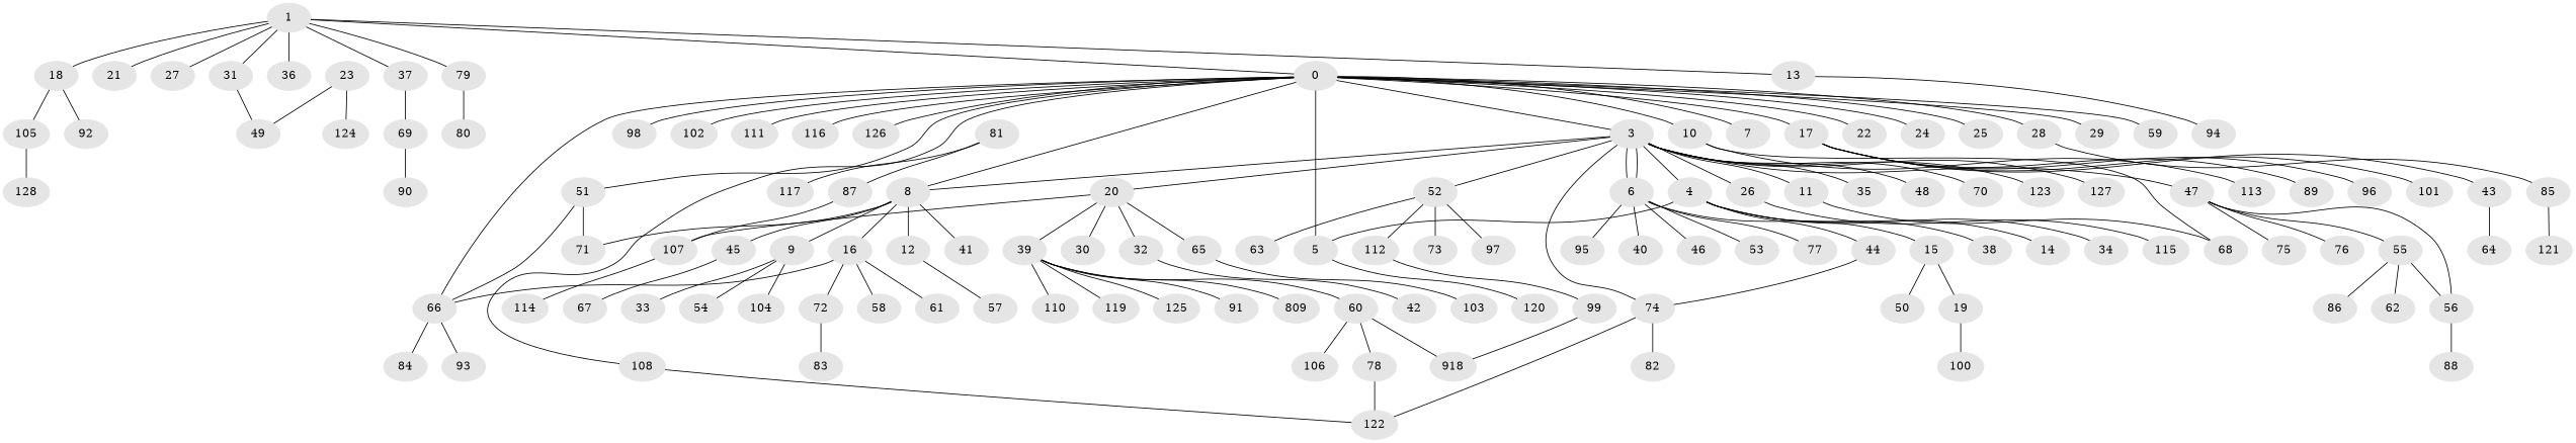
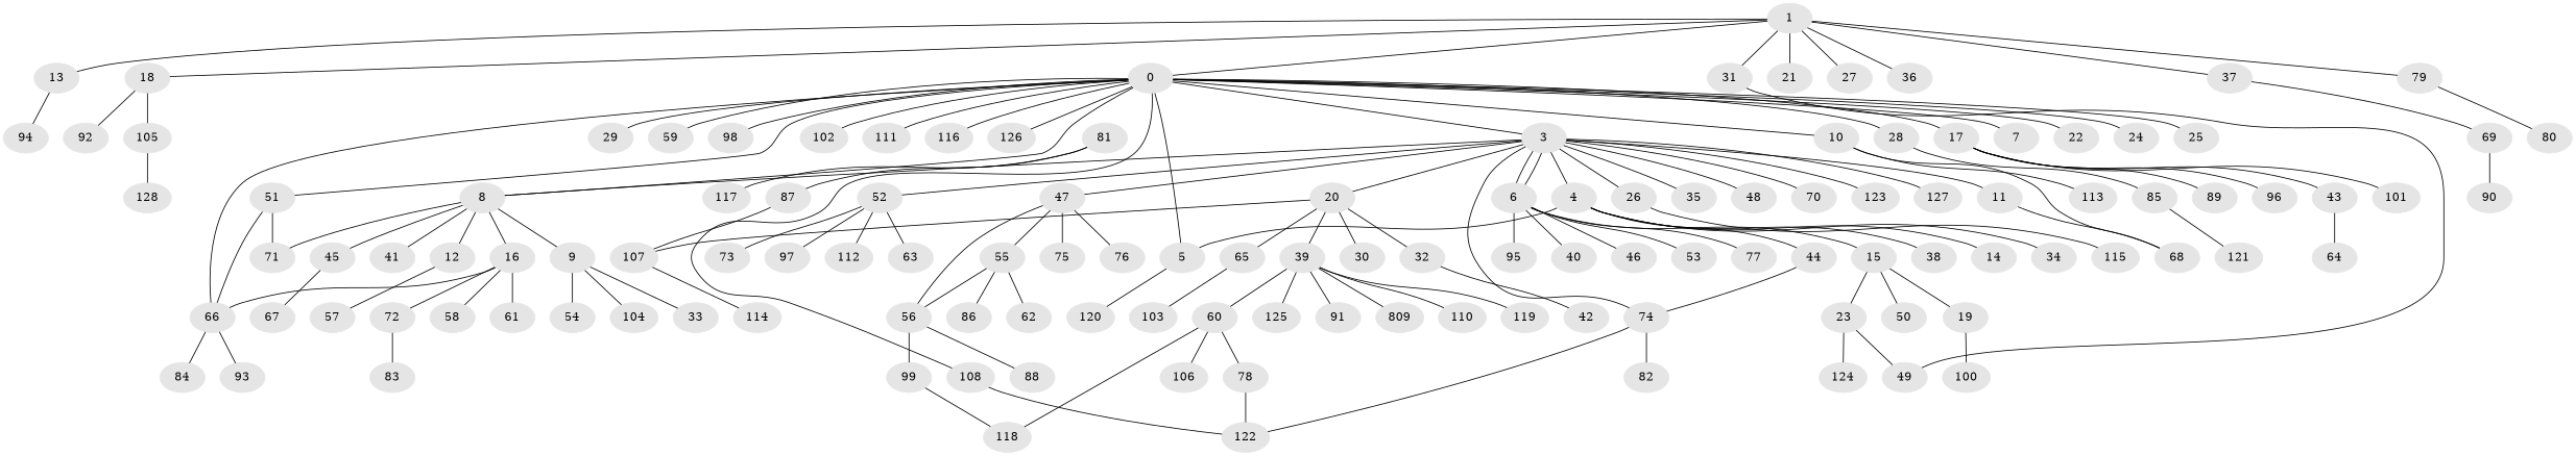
  graph {
    node [color=gray90 style=filled]
    n1 [label=0]
    1
    13
    18
    21
    27
    31
    36
    37
    79
    3
    5
    7
    8
    10
    17
    22
    24
    25
    28
    29
    51
    59
    66
    98
    102
    108
    111
    116
    126
    94
    92
    105
    49
    69
    80
    4
    6
    11
    20
    26
    35
    47
    48
    52
    70
    74
    123
    127
    120
    9
    12
    16
    41
    45
    71
    68
    113
    43
    89
    96
    101
    85
    84
    93
    122
    14
    34
    38
    44
    15
    40
    46
    53
    77
    95
    30
    32
    39
    65
    107
    115
    55
    75
    76
    56
    63
    73
    97
    112
    82
    19
    23
    50
    33
    54
    104
    57
    58
    61
    72
    67
    100
    124
    83
    64
    128
    42
    60
    91
    n111 [label=809]
    110
    119
    125
    103
    114
    121
    90
    78
    106
-   118 [label=918]
+   118
    62
    86
    81
    87
    117
    88
    99
    n1 -- 3
    n1 -- 5
    n1 -- 7
    n1 -- 8
    n1 -- 10
    n1 -- 17
    n1 -- 22
    n1 -- 24
    n1 -- 25
    n1 -- 28
    n1 -- 29
    n1 -- 51
    n1 -- 59
    n1 -- 66
    n1 -- 98
    n1 -- 102
    n1 -- 108
    n1 -- 111
    n1 -- 116
    n1 -- 126
    1 -- n1
    1 -- 13
    1 -- 18
    1 -- 21
    1 -- 27
    1 -- 31
    1 -- 36
    1 -- 37
    1 -- 79
    13 -- 94
    18 -- 92
    18 -- 105
    31 -- 49
    37 -- 69
    79 -- 80
    3 -- 8
    3 -- 4
    3 -- 6
    3 -- 6
    3 -- 11
    3 -- 20
    3 -- 26
    3 -- 35
    3 -- 47
    3 -- 48
    3 -- 52
    3 -- 70
    3 -- 74
    3 -- 123
    3 -- 127
    5 -- 120
    8 -- 9
    8 -- 12
    8 -- 16
    8 -- 41
    8 -- 45
    8 -- 71
    10 -- 68
    10 -- 113
    17 -- 43
    17 -- 89
    17 -- 96
    17 -- 101
    28 -- 85
    51 -- 66
    51 -- 71
    66 -- 84
    66 -- 93
    108 -- 122
    105 -- 128
    69 -- 90
    4 -- 5
    4 -- 14
    4 -- 34
    4 -- 38
    4 -- 44
    6 -- 15
    6 -- 40
    6 -- 46
    6 -- 53
    6 -- 77
    6 -- 95
    11 -- 68
    20 -- 30
    20 -- 32
    20 -- 39
    20 -- 65
    20 -- 107
    26 -- 115
    47 -- 55
    47 -- 75
    47 -- 76
    47 -- 56
    52 -- 63
    52 -- 73
    52 -- 97
    52 -- 112
    74 -- 122
    74 -- 82
    9 -- 33
    9 -- 54
    9 -- 104
    12 -- 57
    16 -- 66
    16 -- 58
    16 -- 61
    16 -- 72
    45 -- 67
    43 -- 64
    85 -- 121
    44 -- 74
    15 -- 19
+   15 -- 23
    15 -- 50
    32 -- 42
    39 -- 60
    39 -- 91
    39 -- n111
    39 -- 110
    39 -- 119
    39 -- 125
    65 -- 103
    107 -- 114
    55 -- 56
    55 -- 62
    55 -- 86
    56 -- 88
-   112 -- 99
+   56 -- 99
    19 -- 100
    23 -- 49
    23 -- 124
    72 -- 83
    60 -- 78
    60 -- 106
    60 -- 118
    78 -- 122
    81 -- 87
    81 -- 117
    87 -- 107
    99 -- 118
  }
